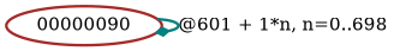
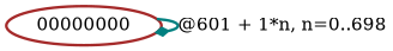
  digraph {
-   00000000 [fontsize=20 penwidth=3 shape=oval style=rounded color=brown label=00000090]
+   00000000 [fontsize=20 penwidth=3 shape=oval style=rounded color=brown]
    00000000 -> 00000000 [arrowsize=1 color=teal fontsize=20 label="@601 + 1*n, n=0..698" penwidth=3 style=bold arrowhead=diamond]
  }
